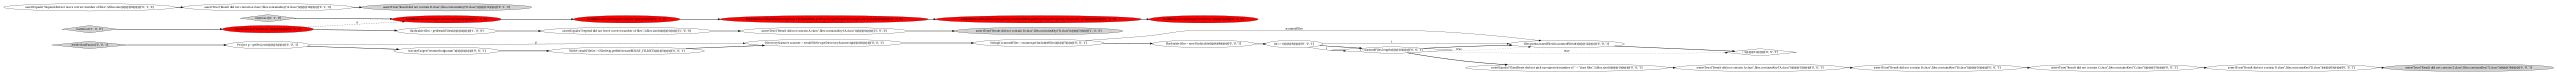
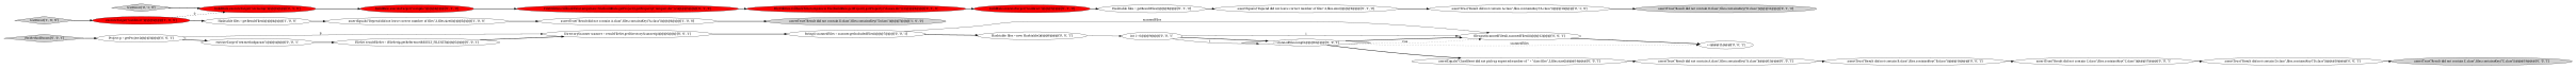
  digraph {
    fontname="Noto Serif"
    rankdir=LR
    node [fillcolor=white fontname="Noto Serif" shape=ellipse style=filled]
    edge [fontname="Noto Serif" style=bold]
    n1 [label="FileSet resultFileSet = (FileSet)p.getReference(RESULT_FILESET)@@@5@@@['0', '0', '1']"]
    n2 [label="DirectoryScanner scanner = resultFileSet.getDirectoryScanner(p)@@@6@@@['0', '0', '1']"]
    n3 [label="String(( scannedFiles = scanner.getIncludedFiles()@@@7@@@['0', '0', '1']"]
    n4 [fillcolor=lightgray label="assertTrue(\"Result did not contain E.class\",files.containsKey(\"E.class\"))@@@19@@@['0', '0', '1']"]
    n5 [fillcolor=lightgray label="testDirect['0', '1', '0']" shape=diamond]
    n6 [fillcolor=red label="buildRule.executeTarget(\"src1setup\")@@@3@@@['0', '1', '0']"]
    n7 [fillcolor=red label="buildRule.executeTarget(\"compile\")@@@4@@@['0', '1', '0']"]
    n8 [label="files.put(scannedFiles(i(,scannedFiles(i()@@@12@@@['0', '0', '1']"]
    n9 [label="Hashtable files = new Hashtable()@@@8@@@['0', '0', '1']"]
-   n10 [label="++i@@@11@@@['0', '0', '1']" shape=diamond]
+   n10 [label="++i@@@11@@@['0', '0', '1']"]
    n11 [label="int i = 0@@@9@@@['0', '0', '1']"]
    n12 [label="assertTrue(\"Result did not contain A.class\",files.containsKey(\"A.class\"))@@@15@@@['0', '0', '1']"]
    n13 [label="assertTrue(\"Result did not contain B.class\",files.containsKey(\"B.class\"))@@@16@@@['0', '0', '1']"]
    n14 [label="assertTrue(\"Result did not contain C.class\",files.containsKey(\"C.class\"))@@@17@@@['0', '0', '1']"]
    n15 [fillcolor=lightgray label="assertTrue(\"Result did not contain D.class\",files.containsKey(\"D.class\"))@@@7@@@['1', '0', '0']"]
    n16 [label="assertTrue(\"Result did not contain D.class\",files.containsKey(\"D.class\"))@@@18@@@['0', '0', '1']"]
    n17 [fillcolor=red label="FileUtilities.rollbackTimetamps(new File(buildRule.getProject().getProperty(\"tempsrc.dir\")),5)@@@5@@@['0', '1', '0']"]
    n18 [fillcolor=red label="FileUtilities.rollbackTimetamps(new File(buildRule.getProject().getProperty(\"classes.dir\")),5)@@@6@@@['0', '1', '0']"]
    n19 [label="assertEquals(\"Depend did not leave correct number of files\",3,files.size())@@@9@@@['0', '1', '0']"]
    n20 [label="assertTrue(\"Result did not contain A.class\",files.containsKey(\"A.class\"))@@@10@@@['0', '1', '0']"]
    n21 [fillcolor=lightgray label="assertTrue(\"Result did not contain D.class\",files.containsKey(\"D.class\"))@@@11@@@['0', '1', '0']"]
    n22 [label="executeTarget(\"testmethodparam\")@@@4@@@['0', '0', '1']"]
    n23 [label="assertTrue(\"Result did not contain A.class\",files.containsKey(\"A.class\"))@@@6@@@['1', '0', '0']"]
    n24 [fillcolor=red label="buildRule.executeTarget(\"testdirect\")@@@7@@@['0', '1', '0']"]
+   n25 [label="Hashtable files = getResultFiles()@@@8@@@['0', '1', '0']"]
    n26 [label="i < scannedFiles.length@@@10@@@['0', '0', '1']" shape=diamond]
    n27 [label="assertEquals(\"Classfileset did not pick up expected number of \" + \"class files\",5,files.size())@@@14@@@['0', '0', '1']"]
    n28 [label="Hashtable files = getResultFiles()@@@4@@@['1', '0', '0']"]
    n29 [label="assertEquals(\"Depend did not leave correct number of files\",3,files.size())@@@5@@@['1', '0', '0']"]
    n30 [label="Project p = getProject()@@@3@@@['0', '0', '1']"]
    n31 [fillcolor=lightgray label="testDirect['1', '0', '0']" shape=diamond]
    n32 [fillcolor=red label="executeTarget(\"testdirect\")@@@3@@@['1', '0', '0']"]
    n33 [fillcolor=lightgray label="testMethodParam['0', '0', '1']" shape=diamond]
    n1 -> n2
    n2 -> n3
    n3 -> n8 [label=scannedFiles style=solid]
    n3 -> n9
    n5 -> n6
    n6 -> n7
    n7 -> n17
    n8 -> n10
-   n9 -> n11
+   n9 -> n11 [style=solid]
    n11 -> n8 [label=i style=solid]
    n11 -> n26
    n11 -> n26 [label=i style=solid]
    n12 -> n13
    n13 -> n14
    n14 -> n16
    n16 -> n4
    n17 -> n18
    n18 -> n24
    n19 -> n20
    n20 -> n21
    n22 -> n1
    n23 -> n15
+   n24 -> n25
+   n25 -> n19
    n26 -> n8
    n26 -> n8 [label=true style=dotted]
-   n26 -> n10 [label=true style=dotted]
+   n26 -> n10 [label=scannedFiles style=dotted]
    n26 -> n27
    n27 -> n12
    n28 -> n29
    n29 -> n23
    n30 -> n2 [label=p style=solid]
    n30 -> n22
    n31 -> n32
    n32 -> n6 [label=0 style=dashed]
    n32 -> n28
    n33 -> n30
  }
